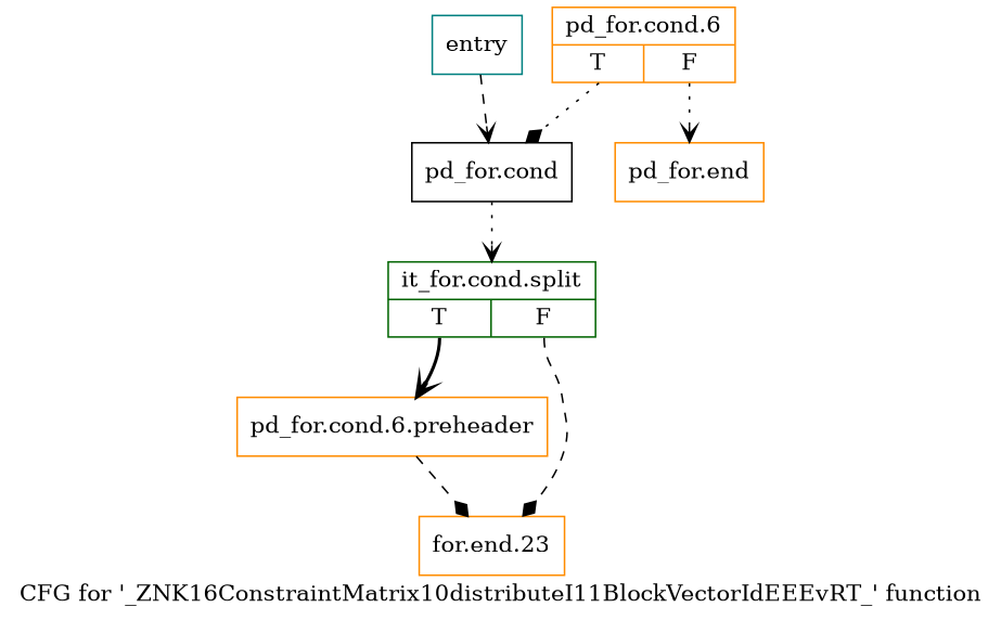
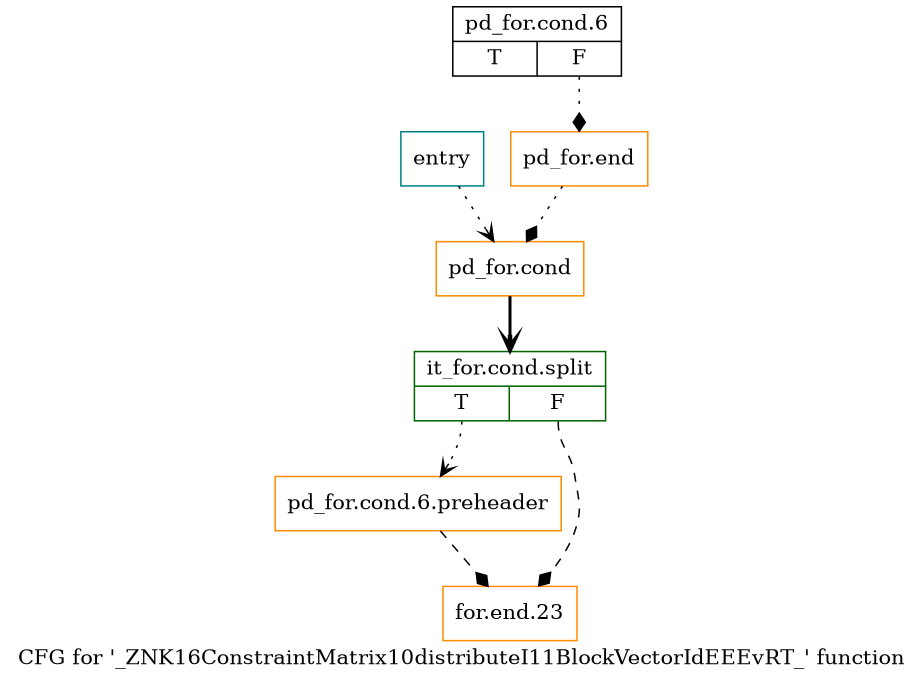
  digraph {
    label="CFG for '_ZNK16ConstraintMatrix10distributeI11BlockVectorIdEEEvRT_' function"
    node [color=darkorange shape=record]
    edge [arrowhead=vee style=dotted]
    n1 [color=teal label="{entry}"]
-   n2 [color=black label="{pd_for.cond}"]
+   n2 [label="{pd_for.cond}"]
    n3 [color=darkgreen label="{it_for.cond.split|{<s0>T|<s1>F}}"]
    n4 [label="{pd_for.cond.6.preheader}"]
    n5 [label="{for.end.23}"]
-   n6 [label="{pd_for.cond.6|{<s0>T|<s1>F}}"]
+   n6 [color=black label="{pd_for.cond.6|{<s0>T|<s1>F}}"]
    n7 [label="{pd_for.end}"]
-   n1 -> n2 [style=dashed]
-   n2 -> n3
-   n3 -> n4 [style=bold tailport=s0]
+   n1 -> n2
+   n2 -> n3 [style=bold]
+   n3 -> n4 [tailport=s0]
    n3 -> n5 [arrowhead=diamond style=dashed tailport=s1]
    n4 -> n5 [arrowhead=diamond style=dashed]
-   n6 -> n7 [tailport=s1]
-   n6 -> n2 [arrowhead=diamond]
+   n6 -> n7 [arrowhead=diamond tailport=s1]
+   n7 -> n2 [arrowhead=diamond]
  }
